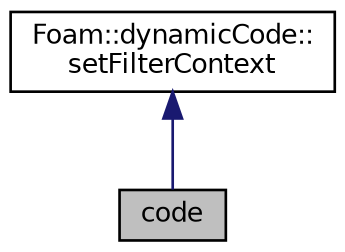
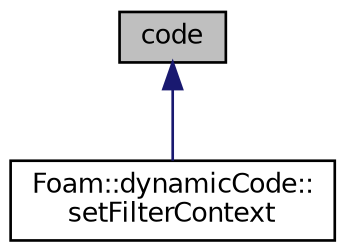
  digraph {
    rankdir=TB
    node [color=black fontname=Helvetica fontsize=10 shape=record]
    n1 [fillcolor=grey75 fontcolor=black height=0.2 label=code style=filled width=0.4]
    n2 [height=0.2 label="Foam::dynamicCode::\lsetFilterContext" width=0.4]
-   n2 -> n1 [color=midnightblue dir=back fontname=Helvetica fontsize=10 labelfontname=Helvetica labelfontsize=10 style=solid]
+   n1 -> n2 [color=midnightblue dir=back fontname=Helvetica fontsize=10 labelfontname=Helvetica labelfontsize=10 style=solid]
  }
